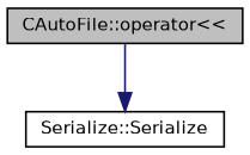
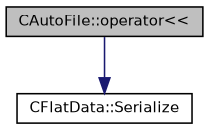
  digraph {
    rankdir=TB
    node [color=black fontname=Helvetica fontsize=10 shape=record style=filled]
    n1 [fillcolor=grey75 fontcolor=black height=0.2 label="CAutoFile::operator\<\<" width=0.4]
-   n2 [fillcolor=white height=0.2 label="Serialize::Serialize" width=0.4]
+   n2 [fillcolor=white height=0.2 label="CFlatData::Serialize" width=0.4]
    n1 -> n2 [color=midnightblue fontname=Helvetica fontsize=10 labelfontname=Helvetica labelfontsize=10 style=solid]
  }
